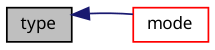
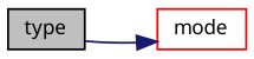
  digraph {
    rankdir=LR
    fontname="Noto Sans"
    node [fontname="Noto Sans" fontsize=10 shape=record]
    n1 [color=black fillcolor=grey75 fontcolor=black height=0.2 label=type style=filled width=0.4]
    n2 [color=red height=0.2 label=mode width=0.4]
-   n2 -> n1 [color=midnightblue fontname="Noto Sans" fontsize=10 labelfontname=FreeSans labelfontsize=10 style=solid]
+   n1 -> n2 [color=midnightblue fontname="Noto Sans" fontsize=10 labelfontname=FreeSans labelfontsize=10 style=solid]
  }
